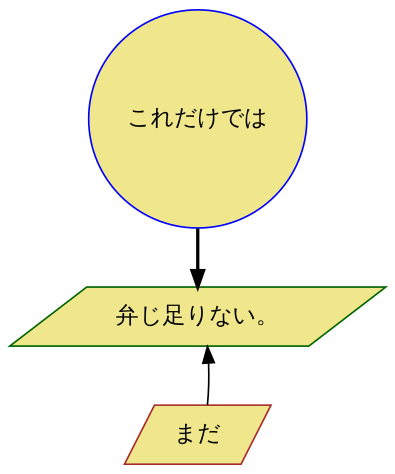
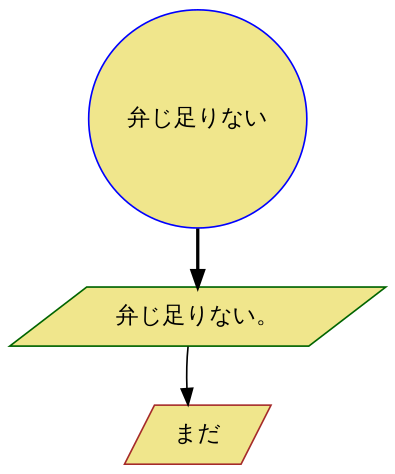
  digraph {
    fontname="Playfair Display"
    node [fillcolor=khaki fontname="Playfair Display" shape=parallelogram style=filled]
    edge [fontname="Playfair Display"]
    n1 [color=darkgreen label="弁じ足りない。"]
-   n2 [color=blue label="これだけでは" shape=circle]
+   n2 [color=blue label="弁じ足りない" shape=circle]
    n3 [color=brown label="まだ"]
    n2 -> n1 [style=bold]
-   n3 -> n1 [style=solid]
+   n1 -> n3 [style=solid]
  }
